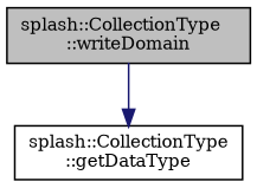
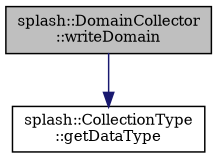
  digraph {
    rankdir=TB
    fontname="DejaVu Serif"
    node [color=black fontname="DejaVu Serif" fontsize=10 shape=record style=filled]
-   n1 [fillcolor=grey75 fontcolor=black height=0.2 label="splash::CollectionType\l::writeDomain" width=0.4]
+   n1 [fillcolor=grey75 fontcolor=black height=0.2 label="splash::DomainCollector\l::writeDomain" width=0.4]
    n2 [fillcolor=white height=0.2 label="splash::CollectionType\l::getDataType" width=0.4]
    n1 -> n2 [color=midnightblue fontname="DejaVu Serif" fontsize=10 labelfontname=FreeSans labelfontsize=10 style=solid]
  }
